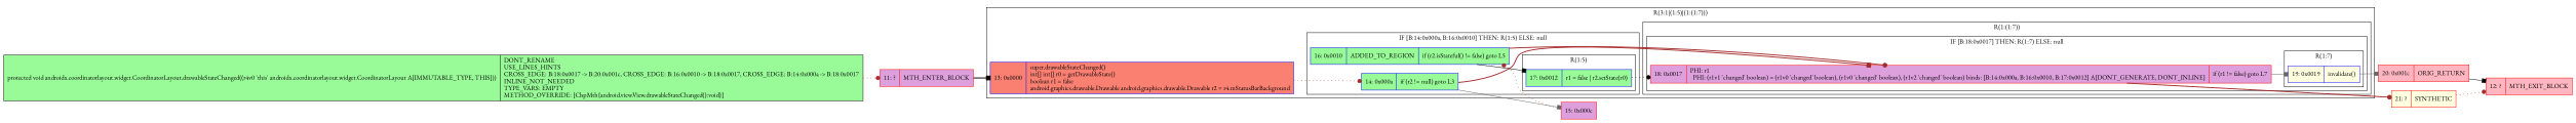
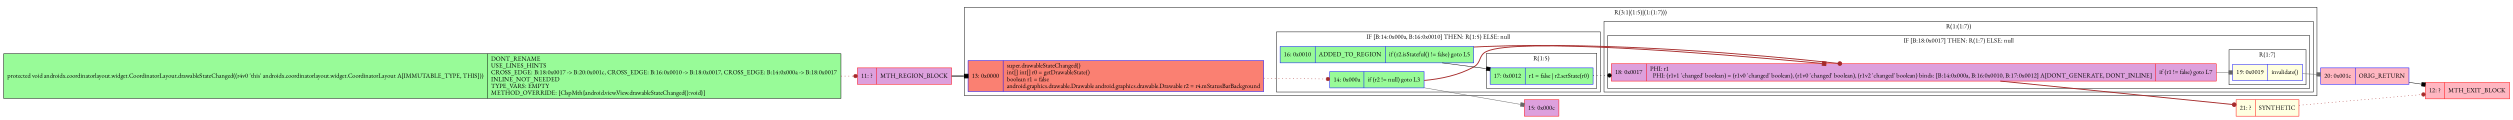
  digraph {
    fontname="EB Garamond"
    rankdir=LR
    node [color=red fillcolor=palegreen fontname="EB Garamond" shape=record style=filled]
    edge [arrowhead=dot color=brown fontname="EB Garamond" style=dotted]
    n1 [color=blue label="{17\:\ 0x0012|r1 = false \| r2.setState(r0)\l}"]
    n2 [color=blue label="{14\:\ 0x000a|if (r2 != null) goto L3\l}"]
    n3 [color=blue label="{16\:\ 0x0010|ADDED_TO_REGION\l|if (r2.isStateful() != false) goto L5\l}"]
    n4 [color=blue fillcolor=lightyellow label="{19\:\ 0x0019|invalidate()\l}"]
    n5 [fillcolor=plum label="{18\:\ 0x0017|PHI: r1 \l  PHI: (r1v1 'changed' boolean) = (r1v0 'changed' boolean), (r1v0 'changed' boolean), (r1v2 'changed' boolean) binds: [B:14:0x000a, B:16:0x0010, B:17:0x0012] A[DONT_GENERATE, DONT_INLINE]\l|if (r1 != false) goto L7\l}"]
    n6 [color=blue fillcolor=salmon label="{13\:\ 0x0000|super.drawableStateChanged()\lint[] int[] r0 = getDrawableState()\lboolean r1 = false\landroid.graphics.drawable.Drawable android.graphics.drawable.Drawable r2 = r4.mStatusBarBackground\l}"]
    n7 [fillcolor=plum label="{15\:\ 0x000c}"]
-   n8 [fillcolor=lightpink label="{20\:\ 0x001c|ORIG_RETURN\l}"]
+   n8 [color=blue fillcolor=lightpink label="{20\:\ 0x001c|ORIG_RETURN\l}"]
    n9 [fillcolor=lightyellow label="{21\:\ ?|SYNTHETIC\l}"]
    n10 [fillcolor=lightpink label="{12\:\ ?|MTH_EXIT_BLOCK\l}"]
-   n11 [fillcolor=plum label="{11\:\ ?|MTH_ENTER_BLOCK\l}"]
+   n11 [fillcolor=plum label="{11\:\ ?|MTH_REGION_BLOCK\l}"]
    n12 [label="{protected void androidx.coordinatorlayout.widget.CoordinatorLayout.drawableStateChanged((r4v0 'this' androidx.coordinatorlayout.widget.CoordinatorLayout A[IMMUTABLE_TYPE, THIS]))  | DONT_RENAME\lUSE_LINES_HINTS\lCROSS_EDGE: B:18:0x0017 \-\> B:20:0x001c, CROSS_EDGE: B:16:0x0010 \-\> B:18:0x0017, CROSS_EDGE: B:14:0x000a \-\> B:18:0x0017\lINLINE_NOT_NEEDED\lTYPE_VARS: EMPTY\lMETHOD_OVERRIDE: [ClspMth\{android.view.View.drawableStateChanged():void\}]\l}" color=""]
    subgraph cluster_1 {
      label="R(3:1|(1:5)|(1:(1:7)))"
      n6
      subgraph cluster_2 {
        label="IF [B:14:0x000a, B:16:0x0010] THEN: R(1:5) ELSE: null"
        n2
        n3
        subgraph cluster_3 {
          label="R(1:5)"
          n1
        }
      }
      subgraph cluster_4 {
        label="R(1:(1:7))"
        subgraph cluster_5 {
          label="IF [B:18:0x0017] THEN: R(1:7) ELSE: null"
          n5
          subgraph cluster_6 {
            label="R(1:7)"
            n4
          }
        }
      }
    }
    n1 -> n5 [color=black]
    n2 -> n5 [arrowhead=box style=bold]
    n2 -> n7 [arrowhead=box color=gray40 style=solid]
    n3 -> n1 [arrowhead=box color=black style=solid]
    n3 -> n5 [style=bold]
    n4 -> n8 [arrowhead=box color=gray40 style=solid]
    n5 -> n4 [arrowhead=box color=gray40 style=solid]
    n5 -> n9 [style=bold]
    n6 -> n2
-   n7 -> n3
    n8 -> n10 [arrowhead=box color=black style=solid]
    n9 -> n10
    n11 -> n6 [arrowhead=box color=black style=bold]
    n12 -> n11
  }
